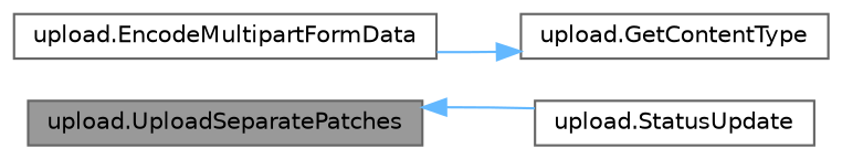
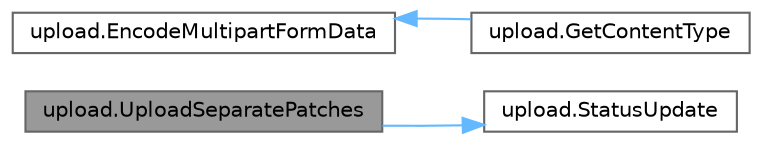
  digraph {
    rankdir=LR
    node [color=grey40 fillcolor=white fontname=Helvetica fontsize=10 shape=box style=filled]
    edge [color=steelblue1 fontname=Helvetica fontsize=10 labelfontname=Helvetica labelfontsize=10 style=solid]
    n1 [color=gray40 fillcolor=grey60 fontcolor=black height=0.2 label="upload.UploadSeparatePatches" width=0.4]
    n2 [height=0.2 label="upload.StatusUpdate" width=0.4]
    n3 [height=0.2 label="upload.EncodeMultipartFormData" width=0.4]
    n4 [height=0.2 label="upload.GetContentType" width=0.4]
-   n2 -> n1
-   n3 -> n4
+   n1 -> n2
+   n4 -> n3
  }
